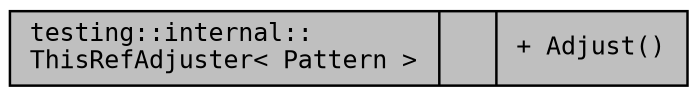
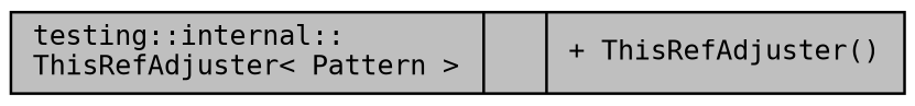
  digraph {
    rankdir=LR
    fontname="DejaVu Sans Mono"
-   n1 [color=black fillcolor=grey75 fontcolor=black fontname="DejaVu Sans Mono" fontsize=10 height=0.2 label="{testing::internal::\lThisRefAdjuster\< Pattern \>\n||+ Adjust()\l}" shape=record style=filled width=0.4]
+   n1 [color=black fillcolor=grey75 fontcolor=black fontname="DejaVu Sans Mono" fontsize=10 height=0.2 label="{testing::internal::\lThisRefAdjuster\< Pattern \>\n||+ ThisRefAdjuster()\l}" shape=record style=filled width=0.4]
  }
